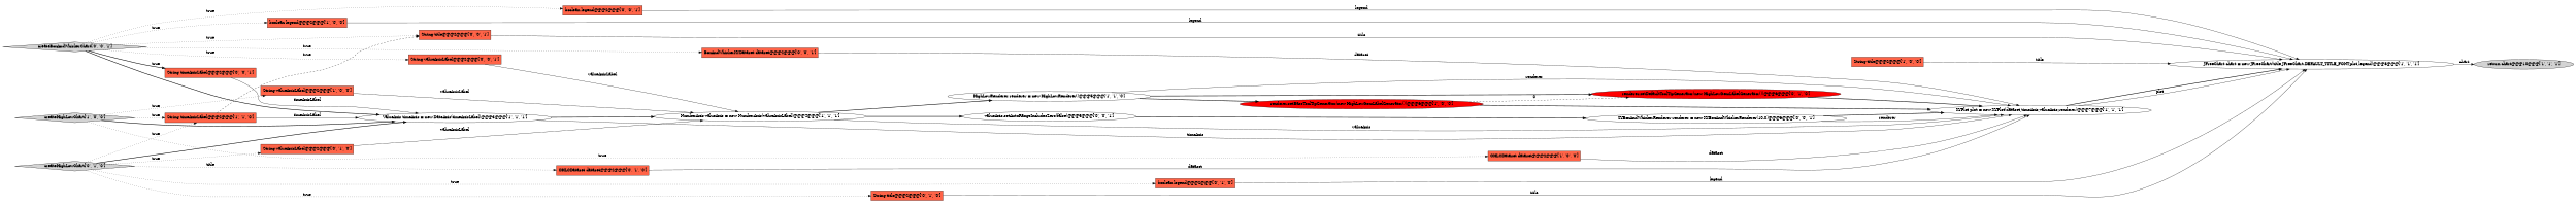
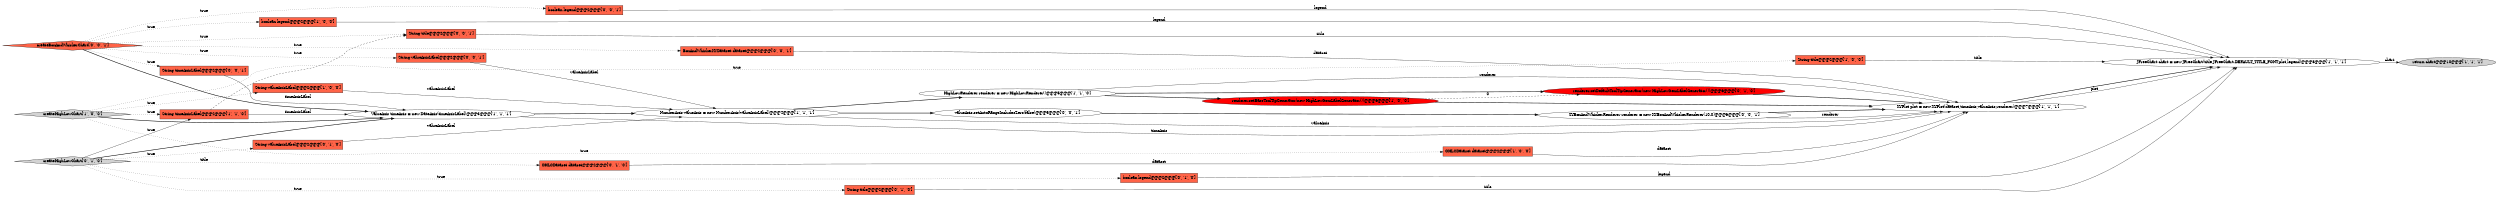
  digraph {
    rankdir=LR
    node [fillcolor=tomato shape=box style=filled]
    edge [style=solid]
    n1 [fillcolor=white label="ValueAxis timeAxis = new DateAxis(timeAxisLabel)@@@3@@@['1', '1', '1']" shape=ellipse]
    n2 [fillcolor=white label="NumberAxis valueAxis = new NumberAxis(valueAxisLabel)@@@4@@@['1', '1', '1']" shape=ellipse]
    n3 [fillcolor=white label="XYPlot plot = new XYPlot(dataset,timeAxis,valueAxis,renderer)@@@7@@@['1', '1', '1']" shape=ellipse]
    n4 [fillcolor=white label="valueAxis.setAutoRangeIncludesZero(false)@@@5@@@['0', '0', '1']" shape=ellipse]
    n5 [fillcolor=white label="HighLowRenderer renderer = new HighLowRenderer()@@@5@@@['1', '1', '0']" shape=ellipse]
    n6 [fillcolor=white label="JFreeChart chart = new JFreeChart(title,JFreeChart.DEFAULT_TITLE_FONT,plot,legend)@@@8@@@['1', '1', '1']" shape=ellipse]
    n7 [fillcolor=red label="renderer.setBaseToolTipGenerator(new HighLowItemLabelGenerator())@@@6@@@['1', '0', '0']" shape=ellipse]
    n8 [fillcolor=red label="renderer.setDefaultToolTipGenerator(new HighLowItemLabelGenerator())@@@6@@@['0', '1', '0']" shape=ellipse]
    n9 [fillcolor=white label="XYBoxAndWhiskerRenderer renderer = new XYBoxAndWhiskerRenderer(10.0)@@@6@@@['0', '0', '1']" shape=ellipse]
    n10 [fillcolor=lightgray label="return chart@@@10@@@['1', '1', '1']" shape=ellipse]
    n11 [label="OHLCDataset dataset@@@2@@@['0', '1', '0']"]
    n12 [label="boolean legend@@@2@@@['1', '0', '0']"]
    n13 [label="String title@@@2@@@['0', '0', '1']"]
    n14 [label="boolean legend@@@2@@@['0', '0', '1']"]
    n15 [label="BoxAndWhiskerXYDataset dataset@@@2@@@['0', '0', '1']"]
    n16 [fillcolor=lightgray label="createHighLowChart['0', '1', '0']" shape=diamond]
    n17 [label="String title@@@2@@@['0', '1', '0']"]
    n18 [label="String valueAxisLabel@@@2@@@['0', '1', '0']"]
    n19 [label="String timeAxisLabel@@@2@@@['1', '1', '0']"]
    n20 [label="boolean legend@@@2@@@['0', '1', '0']"]
    n21 [label="OHLCDataset dataset@@@2@@@['1', '0', '0']"]
    n22 [label="String valueAxisLabel@@@2@@@['0', '0', '1']"]
    n23 [fillcolor=lightgray label="createHighLowChart['1', '0', '0']" shape=diamond]
    n24 [label="String valueAxisLabel@@@2@@@['1', '0', '0']"]
    n25 [label="String title@@@2@@@['1', '0', '0']"]
    n26 [label="String timeAxisLabel@@@2@@@['0', '0', '1']"]
-   n27 [fillcolor=lightgray label="createBoxAndWhiskerChart['0', '0', '1']" shape=diamond]
+   n27 [label="createBoxAndWhiskerChart['0', '0', '1']" shape=diamond]
    n1 -> n2 [style=bold]
    n1 -> n3 [label=timeAxis]
    n2 -> n3 [label=valueAxis]
    n2 -> n4 [style=bold]
    n2 -> n5 [style=bold]
    n3 -> n6 [label=plot]
    n3 -> n6 [style=bold]
    n4 -> n9 [style=bold]
    n5 -> n3 [label=renderer]
    n5 -> n7 [style=bold]
    n5 -> n8 [style=bold]
    n6 -> n10 [label=chart]
    n7 -> n3 [style=bold]
    n7 -> n8 [label=0 style=dashed]
    n8 -> n3 [style=bold]
    n9 -> n3 [style=bold]
    n9 -> n3 [label=renderer]
    n11 -> n3 [label=dataset]
    n12 -> n6 [label=legend]
    n13 -> n6 [label=title]
    n14 -> n6 [label=legend]
    n15 -> n3 [label=dataset]
    n16 -> n1 [style=bold]
    n16 -> n11 [label=title style=dotted]
    n16 -> n17 [label=true style=dotted]
    n16 -> n18 [label=true style=dotted]
-   n16 -> n19 [label=true style=dotted]
+   n16 -> n19 [label=true]
    n16 -> n20 [label=true style=dotted]
    n17 -> n6 [label=title]
    n18 -> n2 [label=valueAxisLabel]
    n19 -> n1 [label=timeAxisLabel]
    n19 -> n13 [label=true style=dashed]
    n20 -> n6 [label=legend]
    n21 -> n3 [label=dataset]
    n22 -> n2 [label=valueAxisLabel]
    n23 -> n1 [style=bold]
    n23 -> n19 [label=true style=dotted]
    n23 -> n21 [label=true style=dotted]
    n23 -> n24 [label=true style=dotted]
+   n23 -> n25 [label=true style=dotted]
    n24 -> n2 [label=valueAxisLabel]
    n25 -> n6 [label=title]
    n26 -> n1 [label=timeAxisLabel]
    n27 -> n1 [style=bold]
    n27 -> n12 [label=true style=dotted]
    n27 -> n13 [label=true style=dotted]
    n27 -> n14 [label=true style=dotted]
    n27 -> n15 [label=true style=dotted]
    n27 -> n22 [label=true style=dotted]
-   n27 -> n26 [label=true style=bold]
+   n27 -> n26 [label=true style=dotted]
  }
